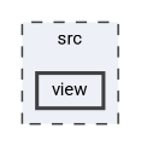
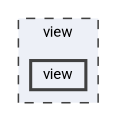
  digraph {
    compound=true
    rankdir=LR
    fontname=Roboto
    n1 [color=grey25 fillcolor="#edf0f7" fontname=Roboto fontsize=10 height=0.2 label=view shape=box style="filled,bold" width=0.4]
    subgraph cluster_1 {
      bgcolor="#edf0f7"
      fontsize=10
-     label=src
+     label=view
      pencolor=grey25
      style="filled,dashed"
      n1
    }
  }
